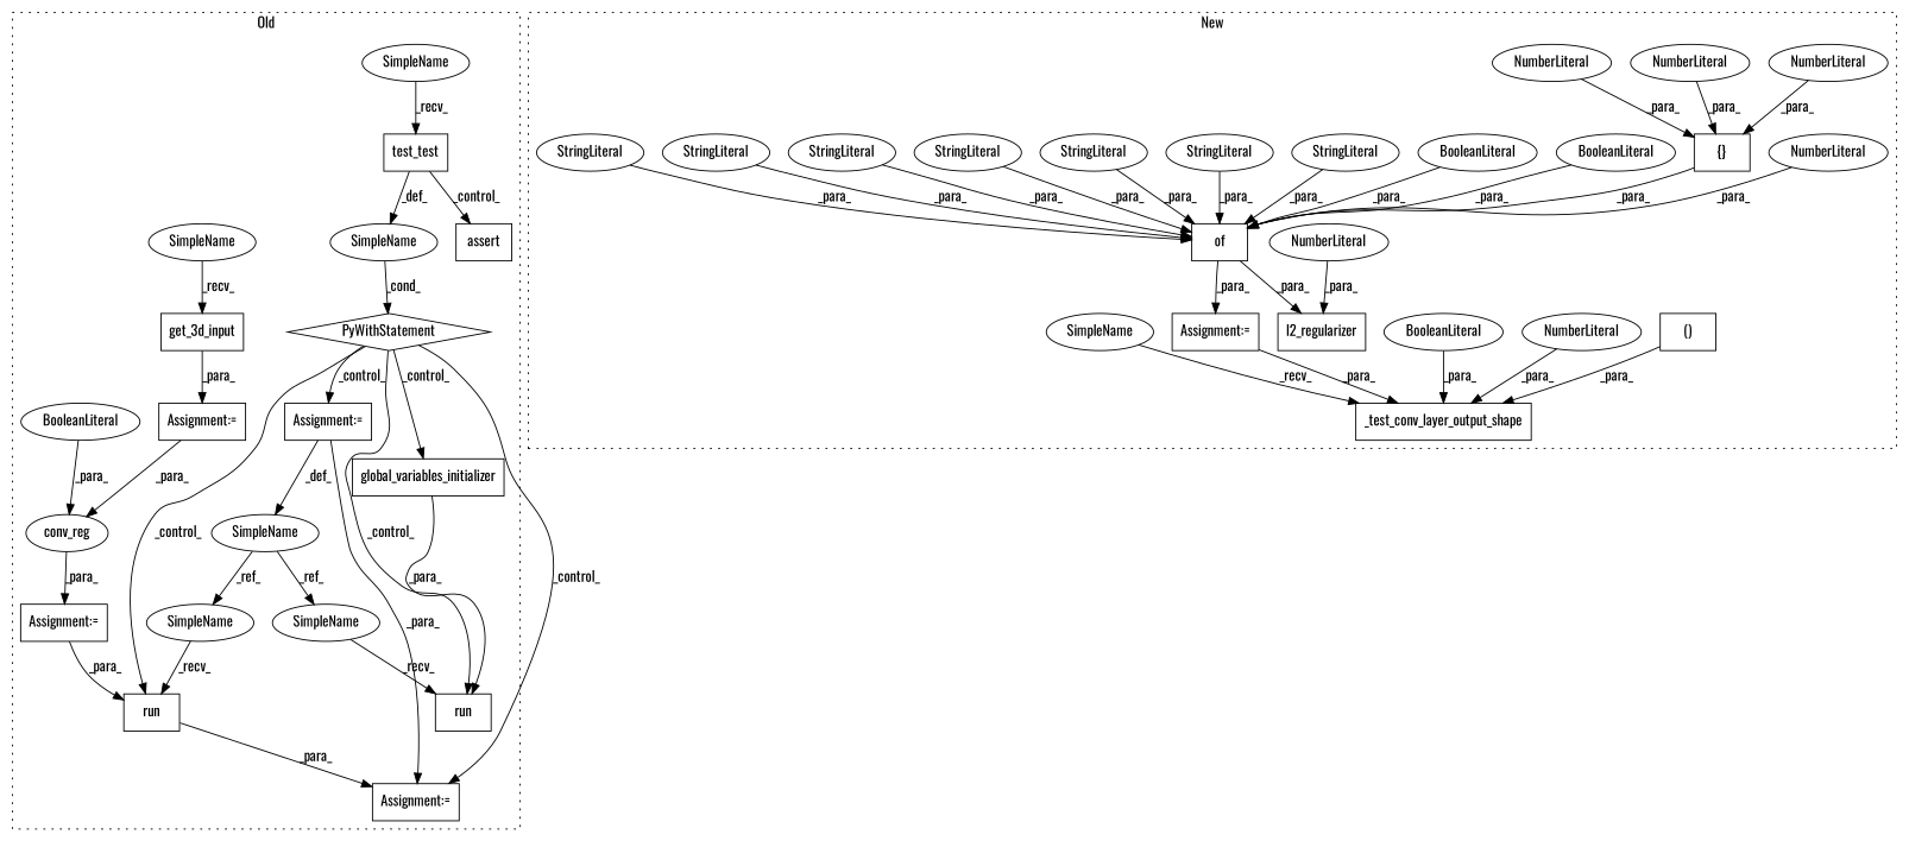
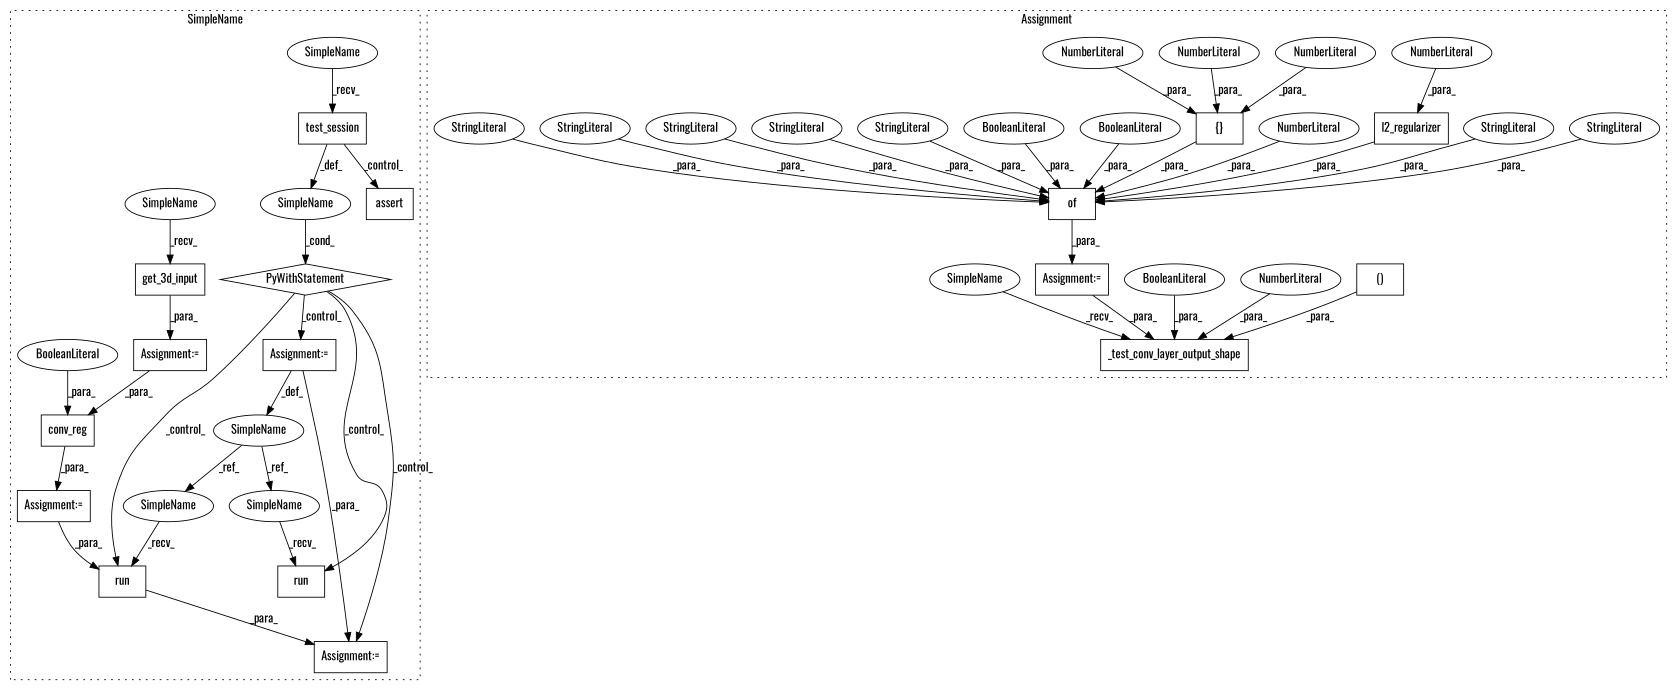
  digraph {
    fontname=Oswald
    node [a=32 fontname=Oswald l=4 s=5339 shape=ellipse]
    edge [fontname=Oswald]
    n1 [l=14 label=get_3d_input s=5124 shape=box]
-   n2 [l="9,1" label=conv_reg s="5250,5268"]
+   n2 [l="9,1" label=conv_reg s="5250,5268" shape=box]
    n3 [a=9 label=BooleanLiteral s=5264]
-   n4 [l=14 label=test_test s=5311 shape=box]
-   n5 [l=30 label=global_variables_initializer s=5371 shape=box]
+   n4 [l=14 label=test_session s=5311 shape=box]
    n6 [a=42 label=SimpleName l="" s=""]
    n7 [a=104 l="10,2" label=PyWithStatement s="5296,5325" shape=diamond]
    n8 [l="22,1" label=assert s="5452,5546" shape=box]
    n9 [l="4,1" label=run s="5356,5401" shape=box]
    n10 [a=7 l=1 label="Assignment:=" s=5118 shape=box]
    n11 [l="4,1" label=run s="5422,5438" shape=box]
    n12 [a=42 label=SimpleName]
    n13 [a=7 l=1 label="Assignment:=" s=5249 shape=box]
    n14 [a=7 l=1 label="Assignment:=" s=5416 shape=box]
    n15 [a=7 label="Assignment:=" shape=box]
    n16 [a=42 label=SimpleName s=5306]
    n17 [a=42 label=SimpleName s=5119]
    n18 [a=42 label=SimpleName s=5351]
    n19 [a=42 label=SimpleName s=5417]
    n20 [l="15,1" label=l2_regularizer s="6018,6036" shape=box]
    n21 [a=34 l=3 label=NumberLiteral s=6033]
    n22 [l="3,1" label=of s="5808,6037" shape=box]
    n23 [a=34 l=2 label=NumberLiteral s=5827]
    n24 [a=4 l="1,1" label="{}" s="5879,5885" shape=box]
    n25 [a=34 l=1 label=NumberLiteral s=5880]
    n26 [a=34 l=1 label=NumberLiteral s=5884]
    n27 [a=34 l=1 label=NumberLiteral s=5882]
    n28 [a=9 label=BooleanLiteral s=5915]
    n29 [a=9 l=5 label=BooleanLiteral s=5899]
    n30 [l="30,1" label=_test_conv_layer_output_shape s="6049,6164" shape=box]
    n31 [a=106 l=60 label="()" s=6098 shape=box]
    n32 [a=34 l=1 label=NumberLiteral s=6079]
    n33 [a=9 label=BooleanLiteral s=6160]
    n34 [a=45 l=11 label=StringLiteral s=5887]
    n35 [a=45 l=15 label=StringLiteral s=5811]
    n36 [a=45 l=11 label=StringLiteral s=5920]
    n37 [a=45 l=13 label=StringLiteral s=5830]
    n38 [a=45 l=15 label=StringLiteral s=5940]
    n39 [a=45 l=15 label=StringLiteral s=5989]
    n40 [a=45 l=9 label=StringLiteral s=5905]
    n41 [a=7 l=1 label="Assignment:=" s=5803 shape=box]
    n42 [a=42 label=SimpleName s=6044]
    subgraph cluster_1 {
-     label=Old
+     label=SimpleName
      style=dotted
      n1
      n2
      n3
      n4
-     n5
      n6
      n7
      n8
      n9
      n10
      n11
      n12
      n13
      n14
      n15
      n16
      n17
      n18
      n19
    }
    subgraph cluster_2 {
-     label=New
+     label=Assignment
      style=dotted
      n20
      n21
      n22
      n23
      n24
      n25
      n26
      n27
      n28
      n29
      n30
      n31
      n32
      n33
      n34
      n35
      n36
      n37
      n38
      n39
      n40
      n41
      n42
    }
    n1 -> n10 [label=_para_]
    n2 -> n13 [label=_para_]
    n3 -> n2 [label=_para_]
    n4 -> n6 [label=_def_]
    n4 -> n8 [label=_control_]
-   n5 -> n9 [label=_para_]
    n6 -> n7 [label=_cond_]
-   n7 -> n5 [label=_control_]
    n7 -> n9 [label=_control_]
    n7 -> n11 [label=_control_]
    n7 -> n14 [label=_control_]
    n7 -> n15 [label=_control_]
    n10 -> n2 [label=_para_]
    n11 -> n14 [label=_para_]
    n12 -> n18 [label=_ref_]
    n12 -> n19 [label=_ref_]
    n13 -> n11 [label=_para_]
    n15 -> n12 [label=_def_]
    n15 -> n14 [label=_para_]
    n16 -> n4 [label=_recv_]
    n17 -> n1 [label=_recv_]
    n18 -> n9 [label=_recv_]
    n19 -> n11 [label=_recv_]
-   n22 -> n20 [label=_para_]
+   n20 -> n22 [label=_para_]
    n21 -> n20 [label=_para_]
    n22 -> n41 [label=_para_]
    n23 -> n22 [label=_para_]
    n24 -> n22 [label=_para_]
    n25 -> n24 [label=_para_]
    n26 -> n24 [label=_para_]
    n27 -> n24 [label=_para_]
    n28 -> n22 [label=_para_]
    n29 -> n22 [label=_para_]
    n31 -> n30 [label=_para_]
    n32 -> n30 [label=_para_]
    n33 -> n30 [label=_para_]
    n34 -> n22 [label=_para_]
    n35 -> n22 [label=_para_]
    n36 -> n22 [label=_para_]
    n37 -> n22 [label=_para_]
    n38 -> n22 [label=_para_]
    n39 -> n22 [label=_para_]
    n40 -> n22 [label=_para_]
    n41 -> n30 [label=_para_]
    n42 -> n30 [label=_recv_]
  }
